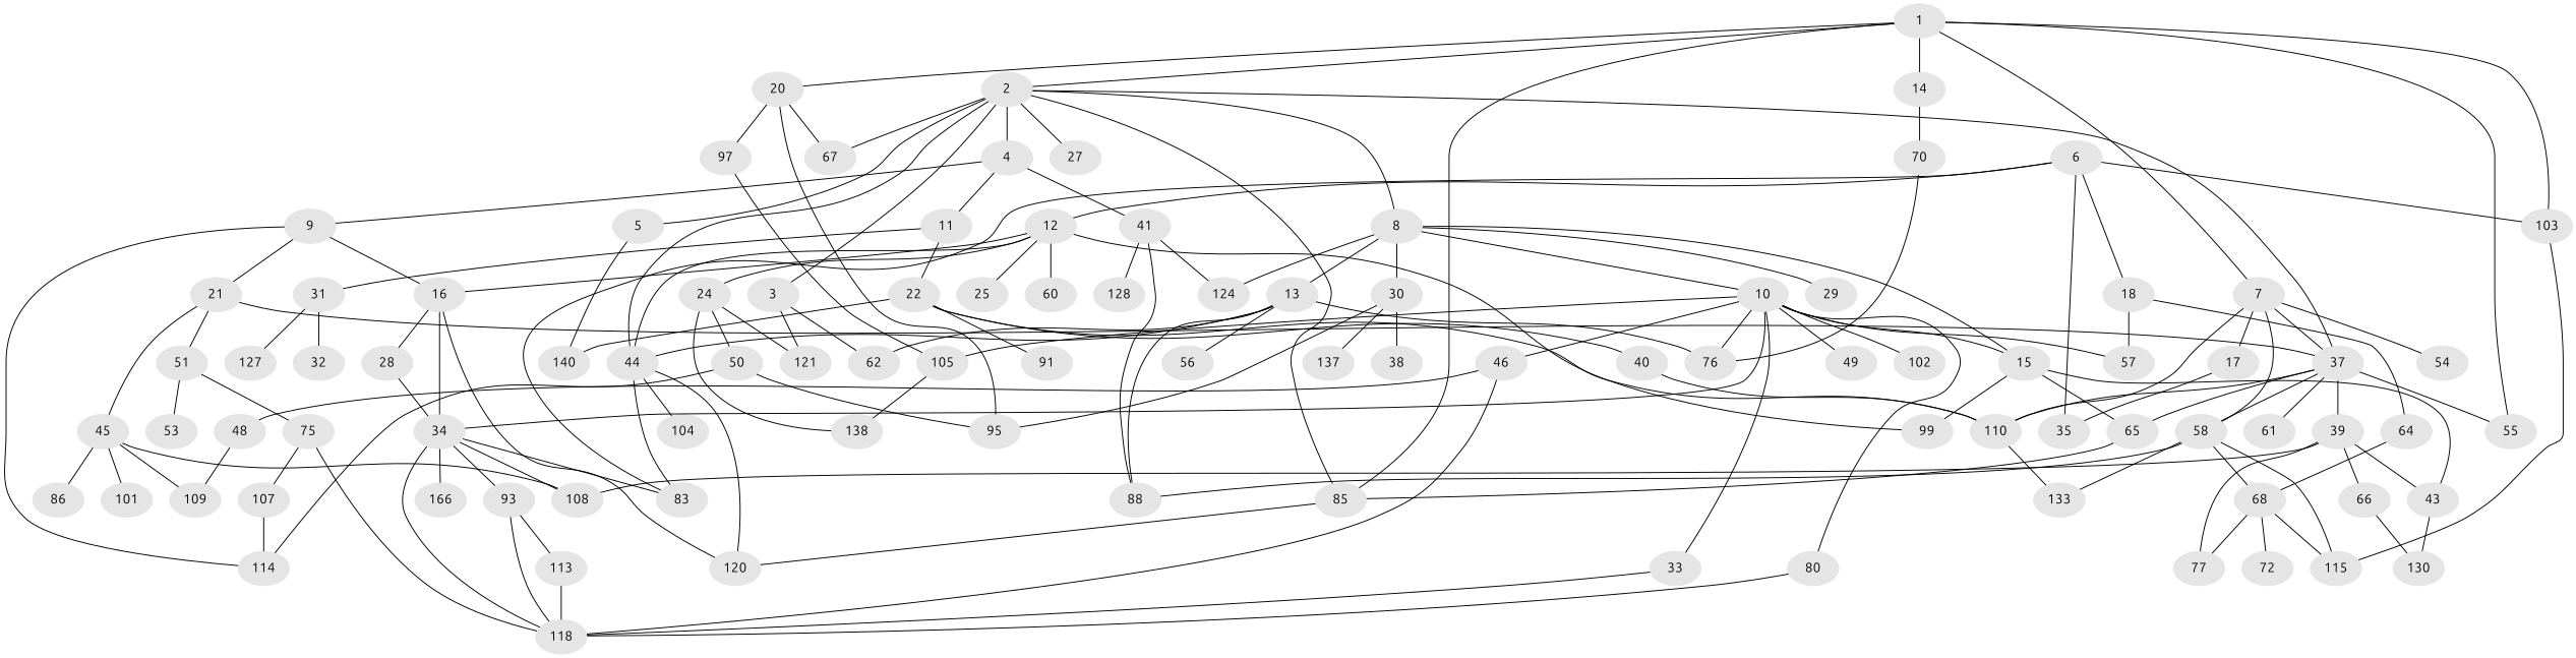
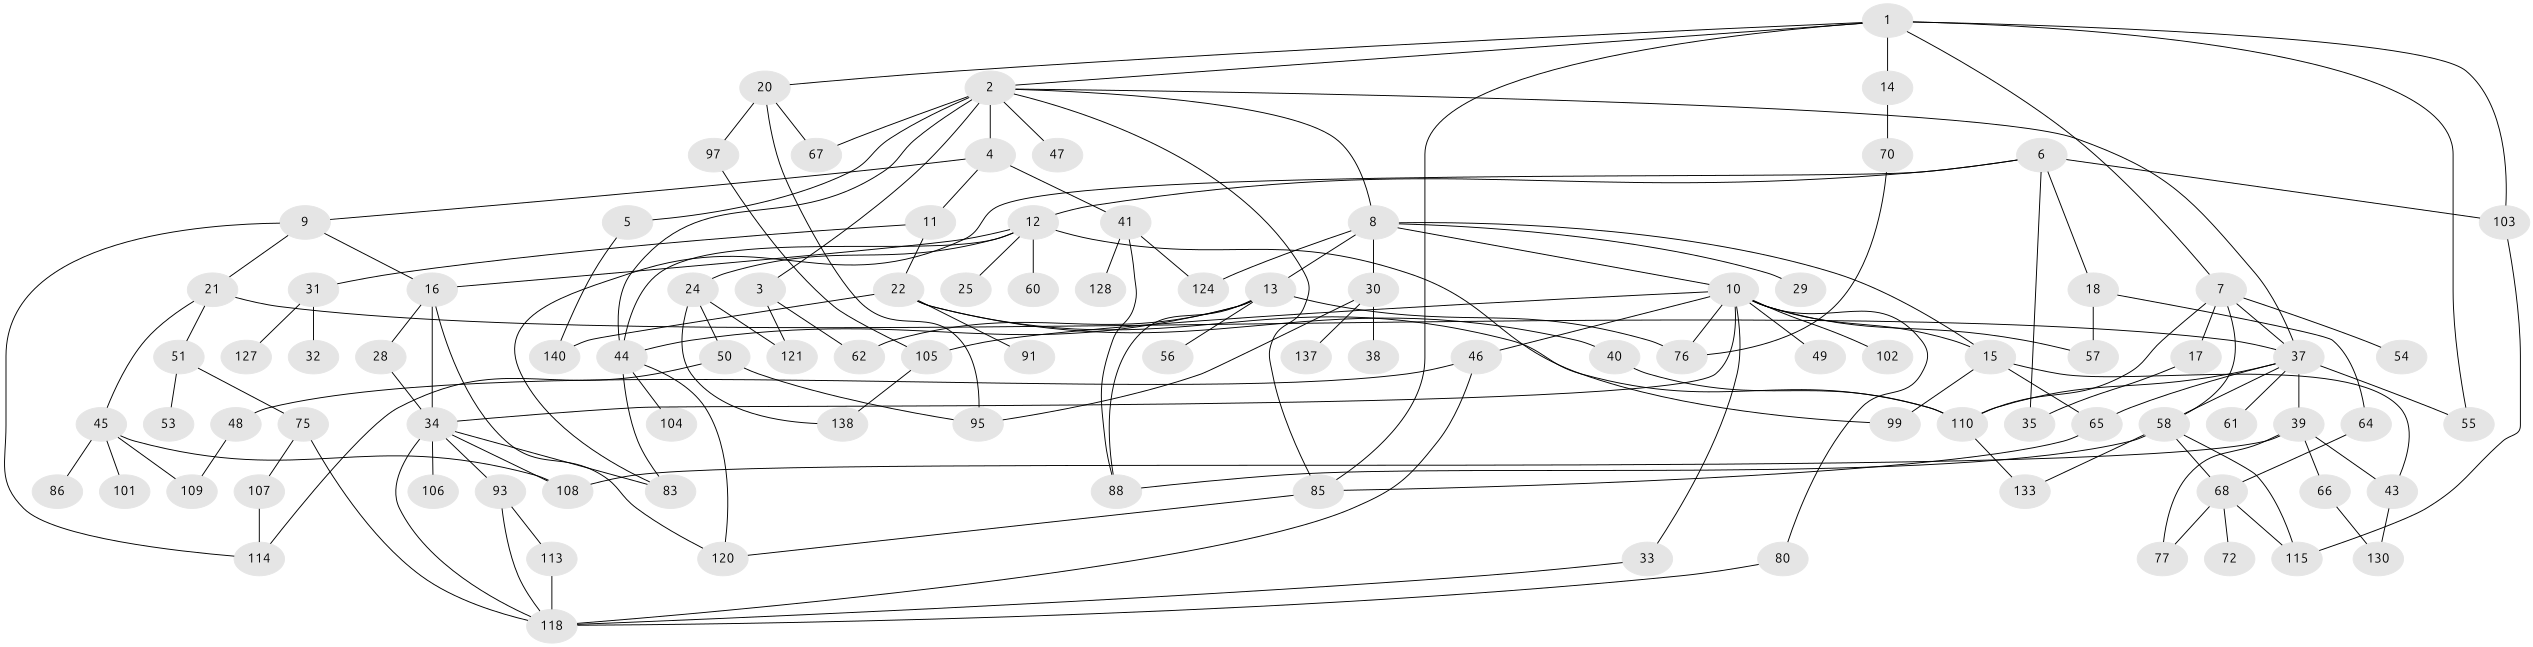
  graph {
    fontname=Ubuntu
    node [color=gray90 fontname=Ubuntu style=filled]
    edge [fontname=Ubuntu]
    2 [super="+89"]
    85 [super="+119"]
    3 [super="+63"]
    4 [super="+139"]
    5 [super="+36"]
    8 [super="+136"]
-   27
+   27 [label=47]
    37 [super="+132"]
    44 [super="+112"]
    67
    1
    7 [super="+47"]
    14
    20 [super="+126"]
    55
    103
    6 [super="+42"]
    12 [super="+23"]
    18 [super="+123"]
    35
    83 [super="+90"]
    17
    54
    58 [super="+69"]
    110 [super="+116"]
    70
    95 [super="+117"]
    97
    120
    62
    121
    9
    11
    41 [super="+88"]
    140
    10 [super="+19"]
    13 [super="+111"]
    15 [super="+96"]
    29
    30
    124
    65
    39
    61
    104
    16 [super="+74"]
    21 [super="+82"]
    114 [super="+122"]
    22 [super="+71"]
    31 [super="+98"]
    n51 [label=88]
    128
    24 [super="+59"]
    25 [super="+26"]
    60
    99
    57 [super="+73"]
    64 [super="+92"]
    115 [super="+125"]
    68 [super="+100"]
    133
    33
    34 [super="+52"]
    46
    49
    76 [super="+79"]
    80
    102
    105
    56
    43 [super="+78"]
    38
    137
    28 [super="+81"]
    45
    51 [super="+94"]
    118 [super="+129"]
    93 [super="+134"]
-   106 [label=166]
+   106
    108
    48
    138
    40
    91
    32
    127
    50 [super="+135"]
    130
    86
    101
    109
    53
    75 [super="+131"]
    113
    66 [super="+87"]
    77
    107
    72
    2 -- 85
    2 -- 3
    2 -- 4 [weight=2]
    2 -- 5
    2 -- 8
    2 -- 27
    2 -- 37
    2 -- 44
    2 -- 67
    85 -- 120
    3 -- 62
    3 -- 121
    4 -- 9
    4 -- 11
    4 -- 41
    5 -- 140
    8 -- 10
    8 -- 13
    8 -- 15
    8 -- 29
    8 -- 30
    8 -- 124
    37 -- 55
    37 -- 58
    37 -- 110
    37 -- 65
    37 -- 39
    37 -- 61
    44 -- 83
    44 -- 120
    44 -- 104
    1 -- 2
    1 -- 85
    1 -- 7
    1 -- 14
    1 -- 20
    1 -- 55
    1 -- 103
    7 -- 37
    7 -- 17
    7 -- 54
    7 -- 58
    7 -- 110
    14 -- 70
    20 -- 67
    20 -- 95
    20 -- 97 [weight=2]
    103 -- 115
    6 -- 103
    6 -- 12
    6 -- 18
    6 -- 35
    6 -- 83
    12 -- 44
    12 -- 16
    12 -- 24
    12 -- 25
    12 -- 60
    12 -- 99
    18 -- 57
    18 -- 64
    17 -- 35
    58 -- n51
    58 -- 115
    58 -- 68
    58 -- 133
    110 -- 133
    70 -- 76
    97 -- 105
    9 -- 16
    9 -- 21
    9 -- 114
    11 -- 22
    11 -- 31
    41 -- 124
    41 -- n51
    41 -- 128
    10 -- 15
    10 -- 57
    10 -- 33
    10 -- 34
    10 -- 46
    10 -- 49
    10 -- 76
    10 -- 80
    10 -- 102
    10 -- 105
    13 -- 44
    13 -- 62
    13 -- n51
    13 -- 76
    13 -- 56
    15 -- 65
    15 -- 99
    15 -- 43
    30 -- 95
    30 -- 38
    30 -- 137
    65 -- 85
    39 -- 43
    39 -- 108
    39 -- 66
    39 -- 77
    16 -- 120
    16 -- 34
    16 -- 28
    21 -- 37
    21 -- 45
    21 -- 51
    22 -- 110
    22 -- 140
    22 -- 40
    22 -- 91
    31 -- 32
    31 -- 127
    24 -- 121
    24 -- 138
    24 -- 50
    64 -- 68
    68 -- 115
    68 -- 77
    68 -- 72
    33 -- 118
    34 -- 83
    34 -- 118
    34 -- 93
    34 -- 106
    34 -- 108
    46 -- 118
    46 -- 48
    80 -- 118
    105 -- 138
    43 -- 130
    28 -- 34
    45 -- 108
    45 -- 86
    45 -- 101
    45 -- 109
    51 -- 53
    51 -- 75
    93 -- 118
    93 -- 113
    48 -- 109
    40 -- 110
    50 -- 95
    50 -- 114
    75 -- 118
    75 -- 107
    113 -- 118
    66 -- 130
    107 -- 114
  }
